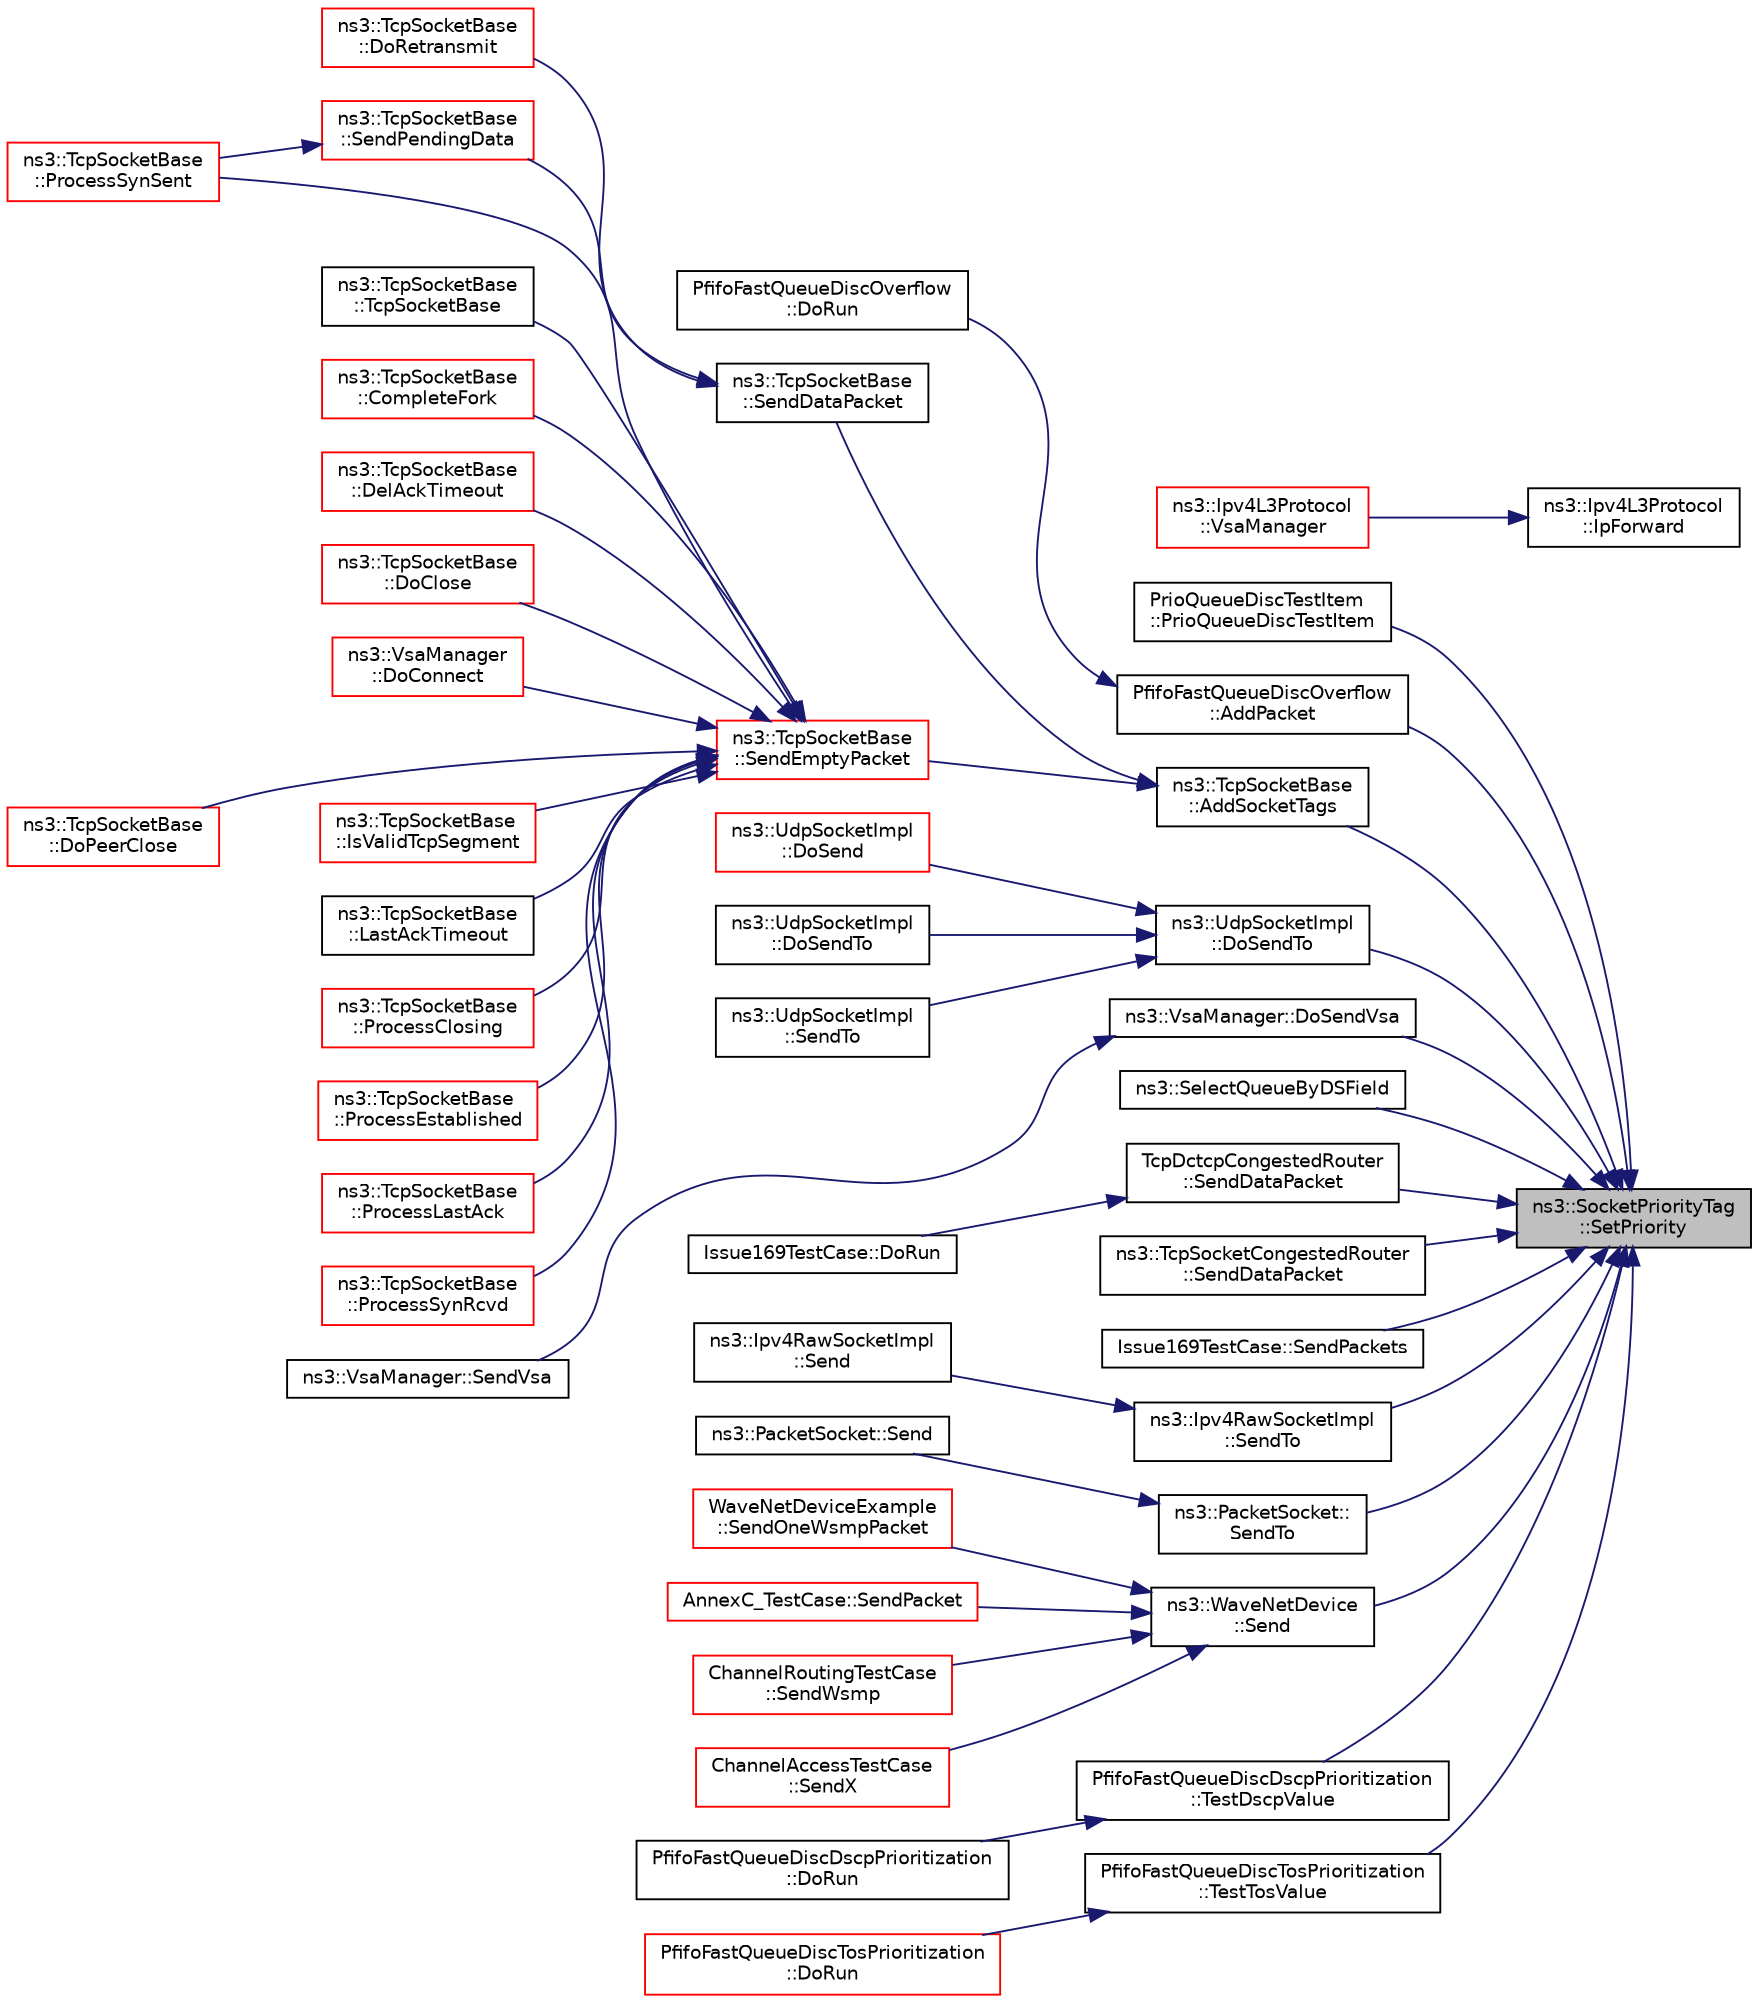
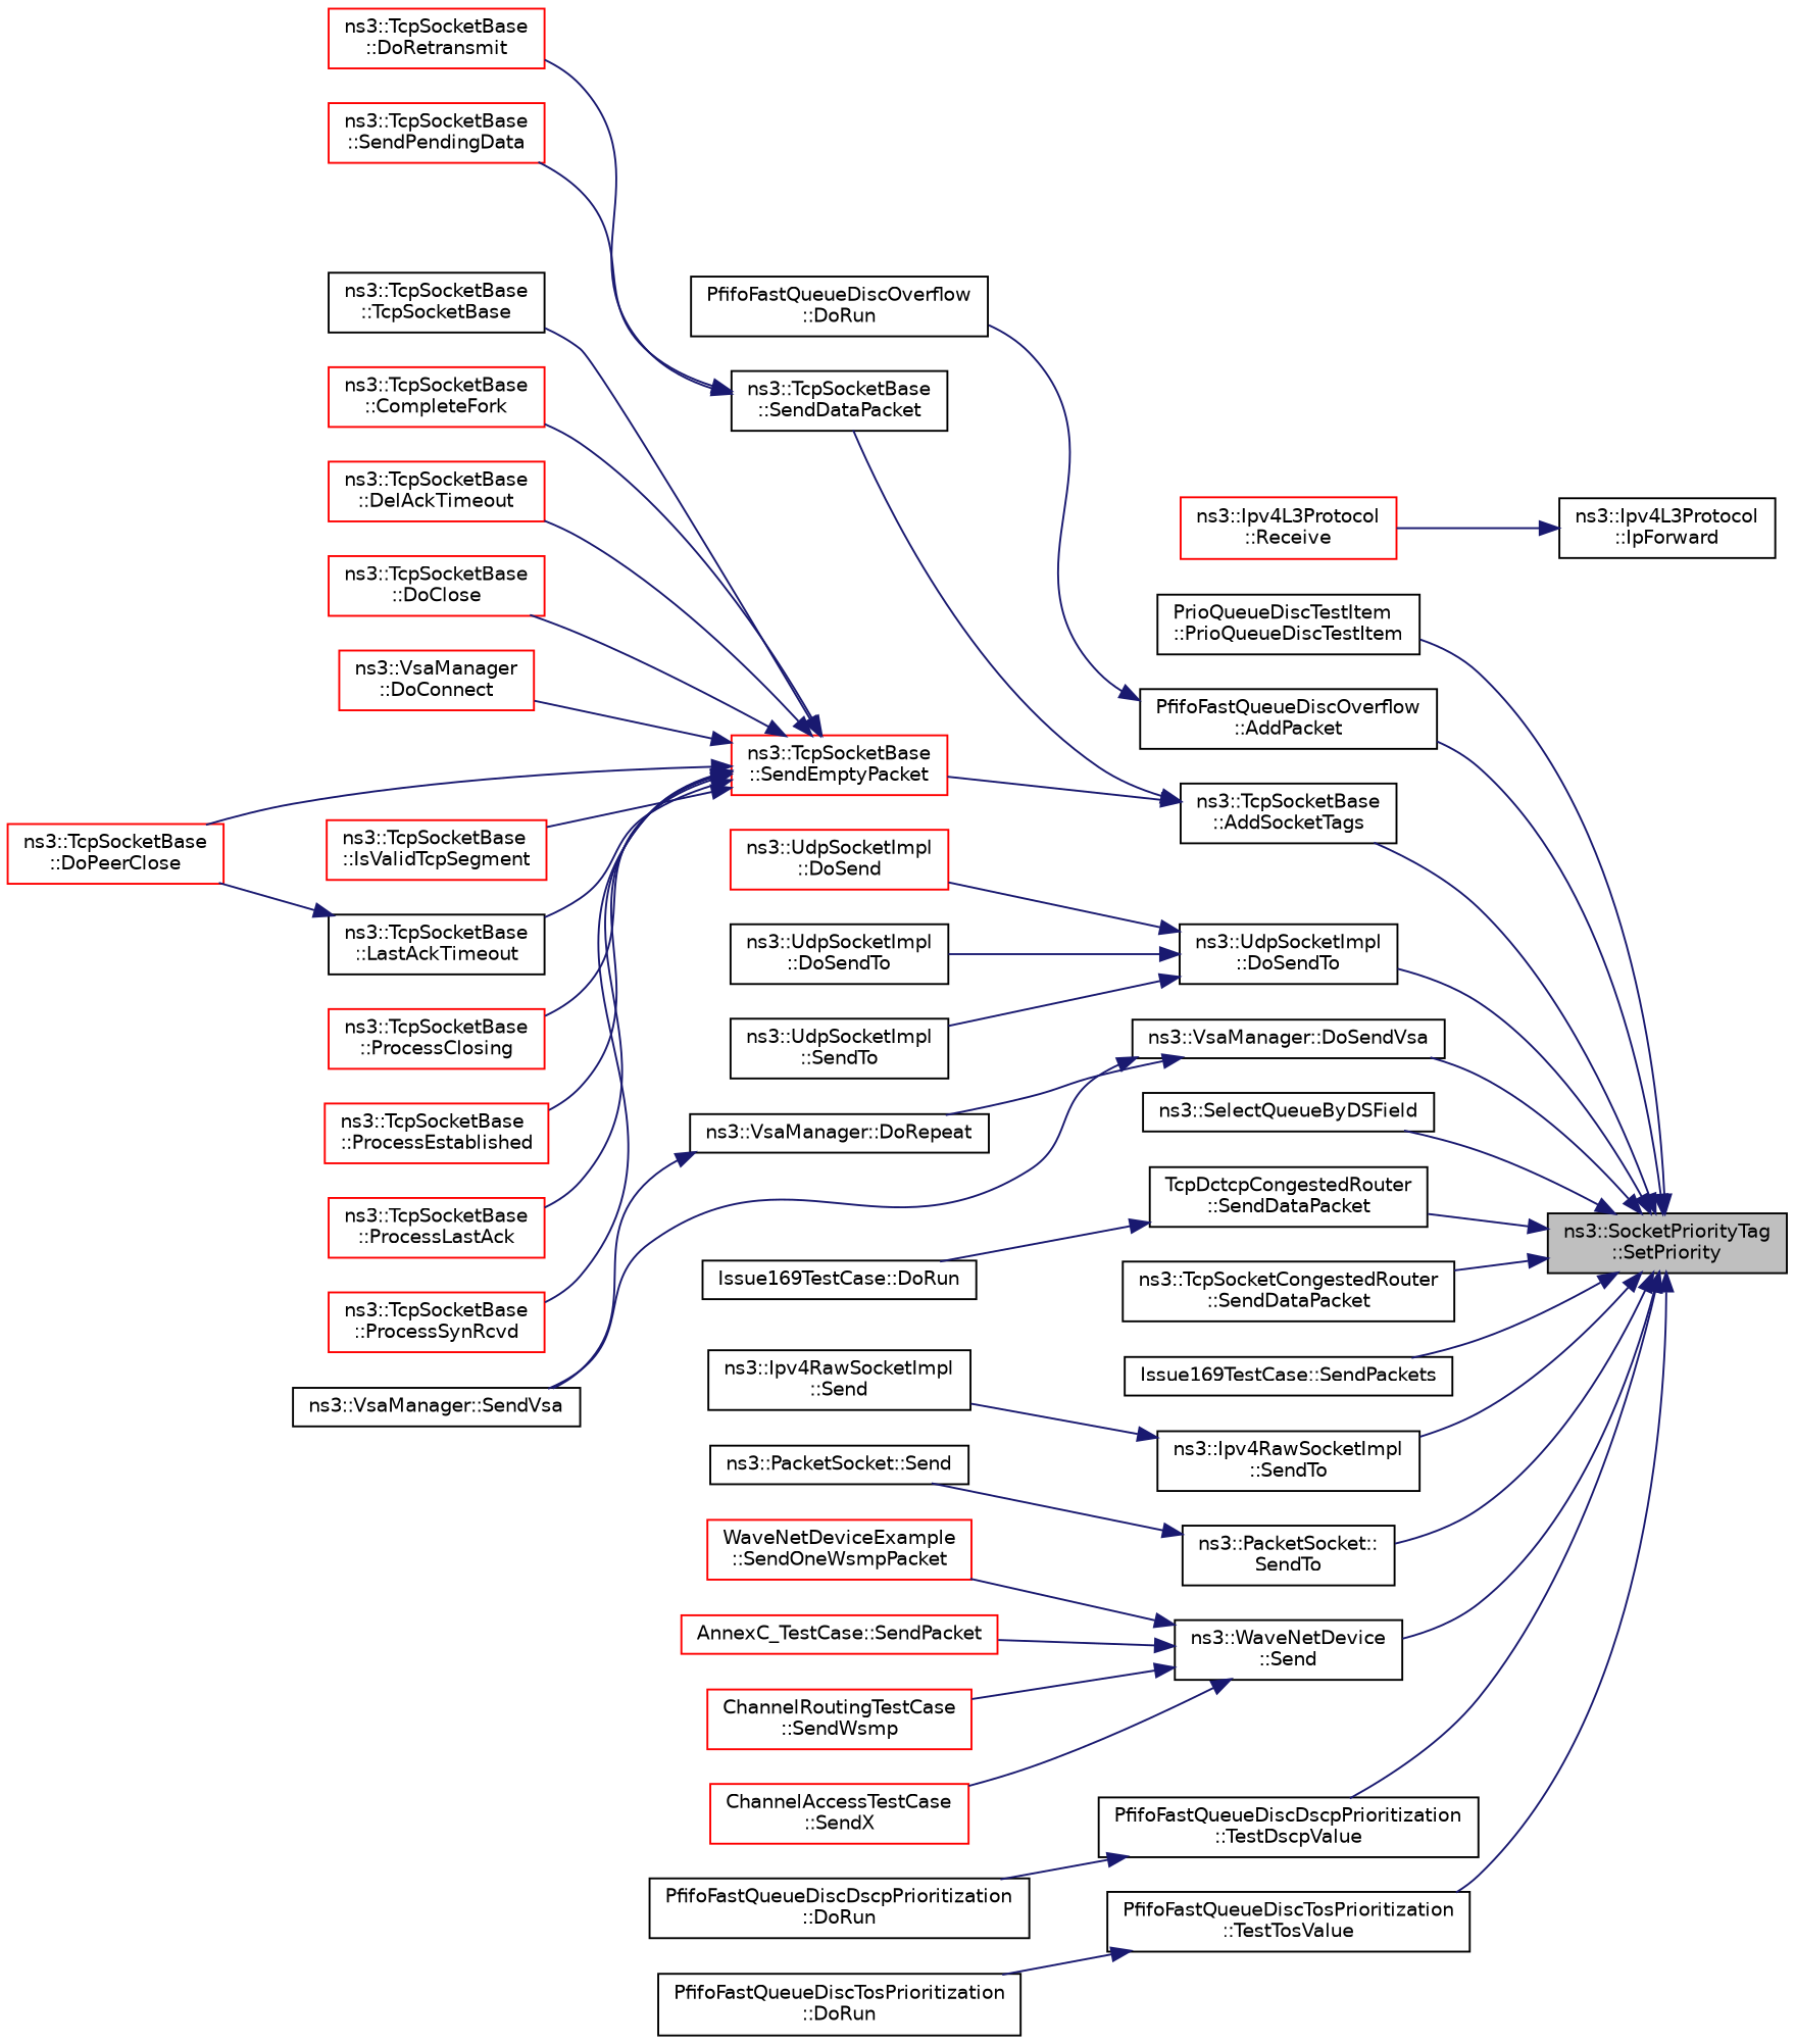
  digraph {
    rankdir=RL
    node [color=black fillcolor=white fontname=Helvetica fontsize=10 shape=record style=filled]
    edge [color=midnightblue dir=back fontname=Helvetica fontsize=10 labelfontname=Helvetica labelfontsize=10 style=solid]
    n1 [fillcolor=grey75 fontcolor=black height=0.2 label="ns3::SocketPriorityTag\l::SetPriority" width=0.4]
    n2 [height=0.2 label="PrioQueueDiscTestItem\l::PrioQueueDiscTestItem" width=0.4]
    n3 [height=0.2 label="PfifoFastQueueDiscOverflow\l::AddPacket" width=0.4]
    n4 [height=0.2 label="ns3::TcpSocketBase\l::AddSocketTags" width=0.4]
    n5 [height=0.2 label="ns3::UdpSocketImpl\l::DoSendTo" width=0.4]
    n6 [height=0.2 label="ns3::VsaManager::DoSendVsa" width=0.4]
    n7 [height=0.2 label="ns3::SelectQueueByDSField" width=0.4]
    n8 [height=0.2 label="TcpDctcpCongestedRouter\l::SendDataPacket" width=0.4]
    n9 [height=0.2 label="ns3::TcpSocketCongestedRouter\l::SendDataPacket" width=0.4]
    n10 [height=0.2 label="Issue169TestCase::SendPackets" width=0.4]
    n11 [height=0.2 label="ns3::Ipv4RawSocketImpl\l::SendTo" width=0.4]
    n12 [height=0.2 label="ns3::PacketSocket::\lSendTo" width=0.4]
    n13 [height=0.2 label="ns3::WaveNetDevice\l::Send" width=0.4]
    n14 [height=0.2 label="PfifoFastQueueDiscDscpPrioritization\l::TestDscpValue" width=0.4]
    n15 [height=0.2 label="PfifoFastQueueDiscTosPrioritization\l::TestTosValue" width=0.4]
    n16 [height=0.2 label="PfifoFastQueueDiscOverflow\l::DoRun" width=0.4]
    n17 [height=0.2 label="ns3::TcpSocketBase\l::SendDataPacket" width=0.4]
    n18 [color=red height=0.2 label="ns3::TcpSocketBase\l::SendEmptyPacket" width=0.4]
    n19 [color=red height=0.2 label="ns3::UdpSocketImpl\l::DoSend" width=0.4]
    n20 [height=0.2 label="ns3::UdpSocketImpl\l::DoSendTo" width=0.4]
    n21 [height=0.2 label="ns3::UdpSocketImpl\l::SendTo" width=0.4]
+   n22 [height=0.2 label="ns3::VsaManager::DoRepeat" width=0.4]
    n23 [height=0.2 label="ns3::VsaManager::SendVsa" width=0.4]
    n24 [height=0.2 label="ns3::Ipv4L3Protocol\l::IpForward" width=0.4]
-   n25 [color=red height=0.2 label="ns3::Ipv4L3Protocol\l::VsaManager" width=0.4]
+   n25 [color=red height=0.2 label="ns3::Ipv4L3Protocol\l::Receive" width=0.4]
    n26 [height=0.2 label="Issue169TestCase::DoRun" width=0.4]
    n27 [height=0.2 label="ns3::Ipv4RawSocketImpl\l::Send" width=0.4]
    n28 [height=0.2 label="ns3::PacketSocket::Send" width=0.4]
    n29 [color=red height=0.2 label="WaveNetDeviceExample\l::SendOneWsmpPacket" width=0.4]
    n30 [color=red height=0.2 label="AnnexC_TestCase::SendPacket" width=0.4]
    n31 [color=red height=0.2 label="ChannelRoutingTestCase\l::SendWsmp" width=0.4]
    n32 [color=red height=0.2 label="ChannelAccessTestCase\l::SendX" width=0.4]
    n33 [height=0.2 label="PfifoFastQueueDiscDscpPrioritization\l::DoRun" width=0.4]
-   n34 [color=red height=0.2 label="PfifoFastQueueDiscTosPrioritization\l::DoRun" width=0.4]
+   n34 [height=0.2 label="PfifoFastQueueDiscTosPrioritization\l::DoRun" width=0.4]
    n35 [color=red height=0.2 label="ns3::TcpSocketBase\l::DoRetransmit" width=0.4]
    n36 [color=red height=0.2 label="ns3::TcpSocketBase\l::SendPendingData" width=0.4]
-   n37 [color=red height=0.2 label="ns3::TcpSocketBase\l::ProcessSynSent" width=0.4]
    n38 [height=0.2 label="ns3::TcpSocketBase\l::TcpSocketBase" width=0.4]
    n39 [color=red height=0.2 label="ns3::TcpSocketBase\l::CompleteFork" width=0.4]
    n40 [color=red height=0.2 label="ns3::TcpSocketBase\l::DelAckTimeout" width=0.4]
    n41 [color=red height=0.2 label="ns3::TcpSocketBase\l::DoClose" width=0.4]
    n42 [color=red height=0.2 label="ns3::VsaManager\l::DoConnect" width=0.4]
    n43 [color=red height=0.2 label="ns3::TcpSocketBase\l::DoPeerClose" width=0.4]
    n44 [color=red height=0.2 label="ns3::TcpSocketBase\l::IsValidTcpSegment" width=0.4]
    n45 [height=0.2 label="ns3::TcpSocketBase\l::LastAckTimeout" width=0.4]
    n46 [color=red height=0.2 label="ns3::TcpSocketBase\l::ProcessClosing" width=0.4]
    n47 [color=red height=0.2 label="ns3::TcpSocketBase\l::ProcessEstablished" width=0.4]
    n48 [color=red height=0.2 label="ns3::TcpSocketBase\l::ProcessLastAck" width=0.4]
    n49 [color=red height=0.2 label="ns3::TcpSocketBase\l::ProcessSynRcvd" width=0.4]
    n1 -> n2
    n1 -> n3
    n1 -> n4
    n1 -> n5
    n1 -> n6
    n1 -> n7
    n1 -> n8
    n1 -> n9
    n1 -> n10
    n1 -> n11
    n1 -> n12
    n1 -> n13
    n1 -> n14
    n1 -> n15
    n3 -> n16
    n4 -> n17
    n4 -> n18
    n5 -> n19
    n5 -> n20
    n5 -> n21
+   n6 -> n22
    n6 -> n23
    n8 -> n26
    n11 -> n27
    n12 -> n28
    n13 -> n29
    n13 -> n30
    n13 -> n31
    n13 -> n32
    n14 -> n33
    n15 -> n34
    n17 -> n35
    n17 -> n36
-   n18 -> n37
    n18 -> n38
    n18 -> n39
    n18 -> n40
    n18 -> n41
    n18 -> n42
    n18 -> n43
    n18 -> n44
    n18 -> n45
    n18 -> n46
    n18 -> n47
    n18 -> n48
    n18 -> n49
+   n22 -> n23
    n24 -> n25
-   n36 -> n37
+   n45 -> n43
  }
